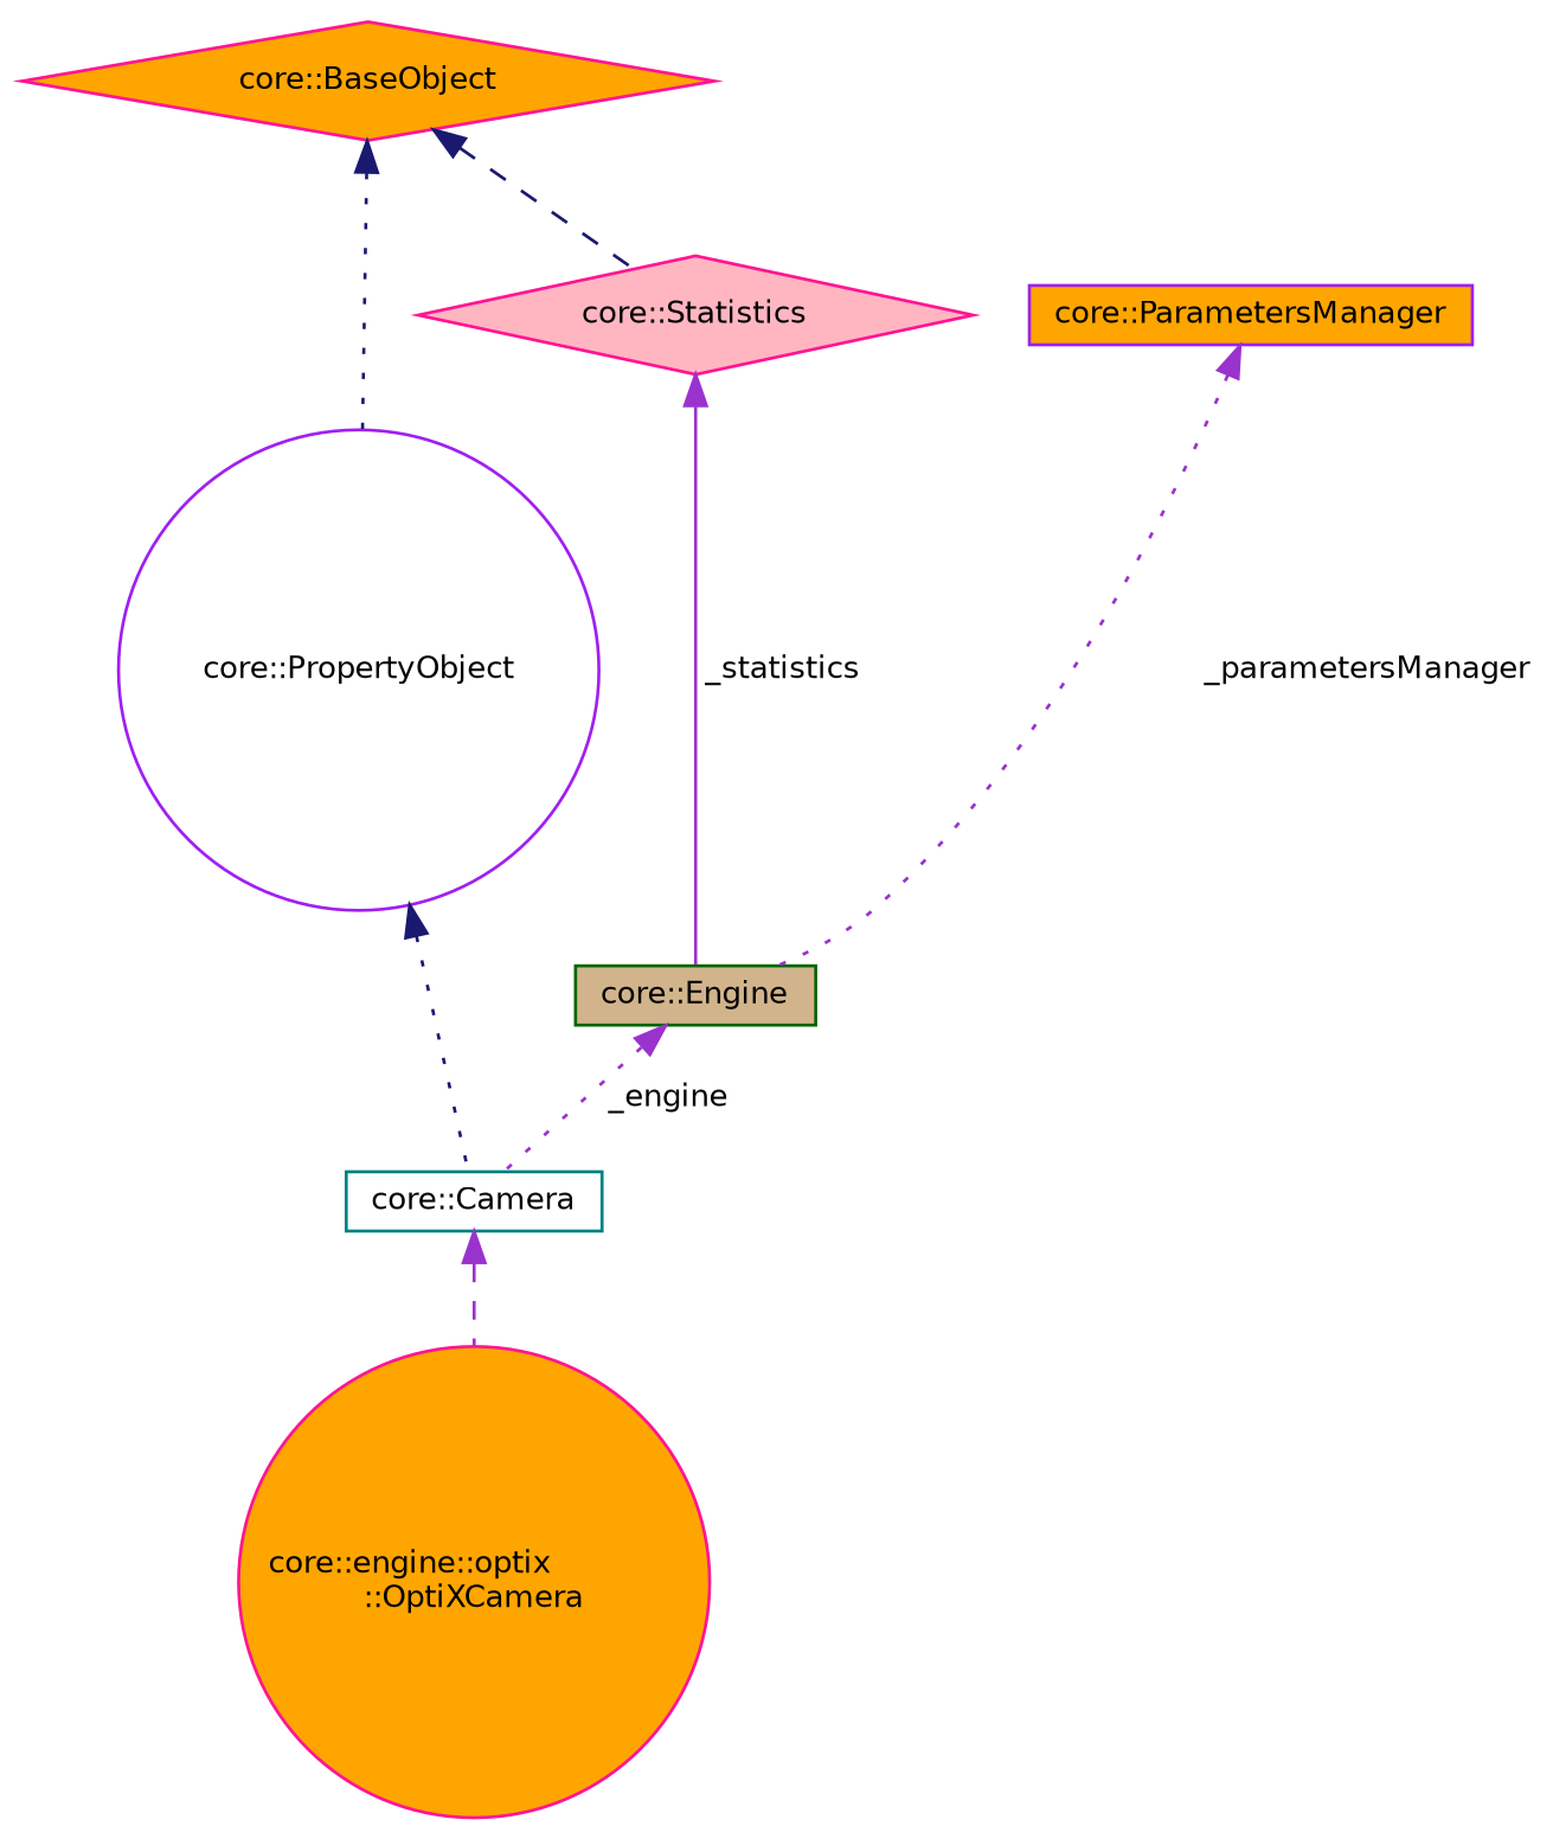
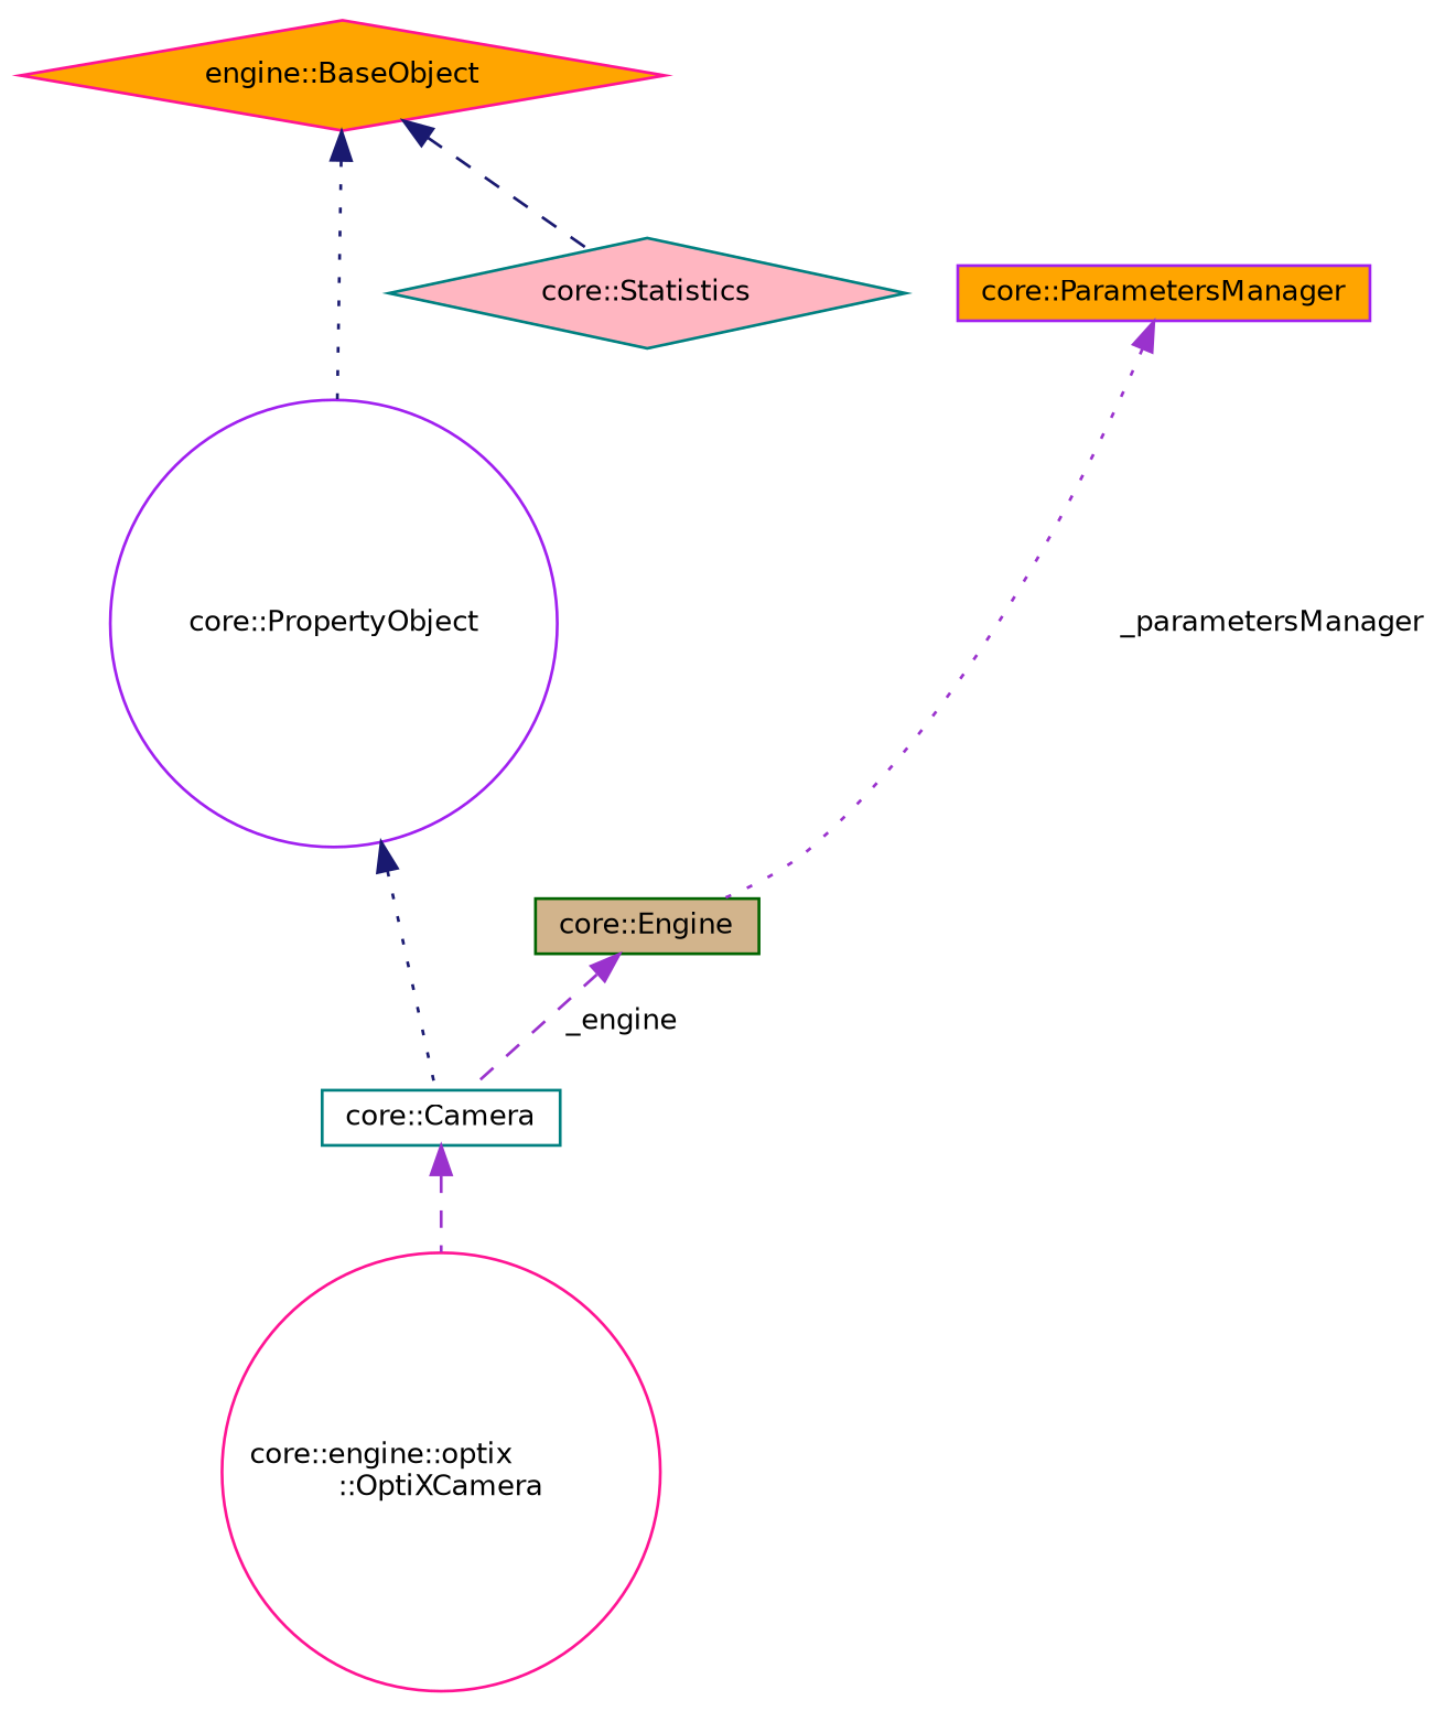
  digraph {
    node [color=deeppink fillcolor=orange fontname=Helvetica fontsize=10 shape=box style=filled]
    edge [color=darkorchid3 dir=back fontname=Helvetica fontsize=10 labelfontname=Helvetica labelfontsize=10 style=dotted]
-   n1 [fontcolor=black height=0.2 label="core::engine::optix\l::OptiXCamera" shape=circle width=0.4]
+   n1 [fillcolor=white fontcolor=black height=0.2 label="core::engine::optix\l::OptiXCamera" shape=circle width=0.4]
    n2 [color=teal fillcolor=white height=0.2 label="core::Camera" width=0.4]
    n3 [color=purple fillcolor=white height=0.2 label="core::PropertyObject" shape=circle width=0.4]
-   n4 [height=0.2 label="core::BaseObject" shape=diamond width=0.4]
-   n5 [fillcolor=lightpink height=0.2 label="core::Statistics" shape=diamond width=0.4]
+   n4 [height=0.2 label="engine::BaseObject" shape=diamond width=0.4]
+   n5 [color=teal fillcolor=lightpink height=0.2 label="core::Statistics" shape=diamond width=0.4]
    n6 [color=darkgreen fillcolor=tan height=0.2 label="core::Engine" width=0.4]
    n7 [color=purple height=0.2 label="core::ParametersManager" width=0.4]
    n2 -> n1 [style=dashed]
    n3 -> n2 [color=midnightblue]
    n4 -> n3 [color=midnightblue]
    n4 -> n5 [color=midnightblue style=dashed]
-   n5 -> n6 [label=" _statistics" style=solid]
-   n6 -> n2 [label=" _engine"]
+   n6 -> n2 [label=" _engine" style=dashed]
    n7 -> n6 [label=" _parametersManager"]
  }
